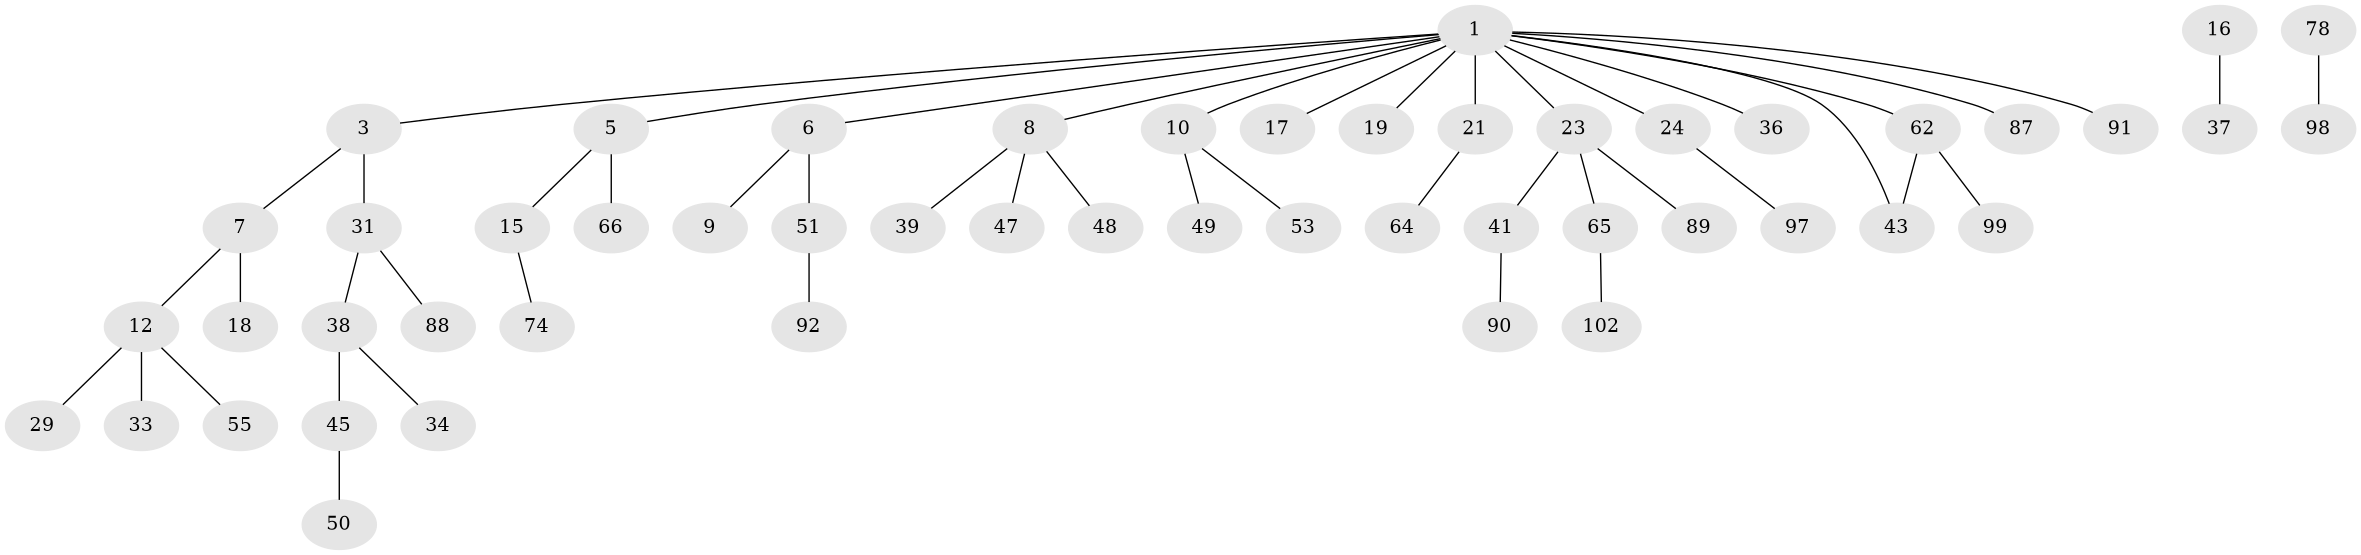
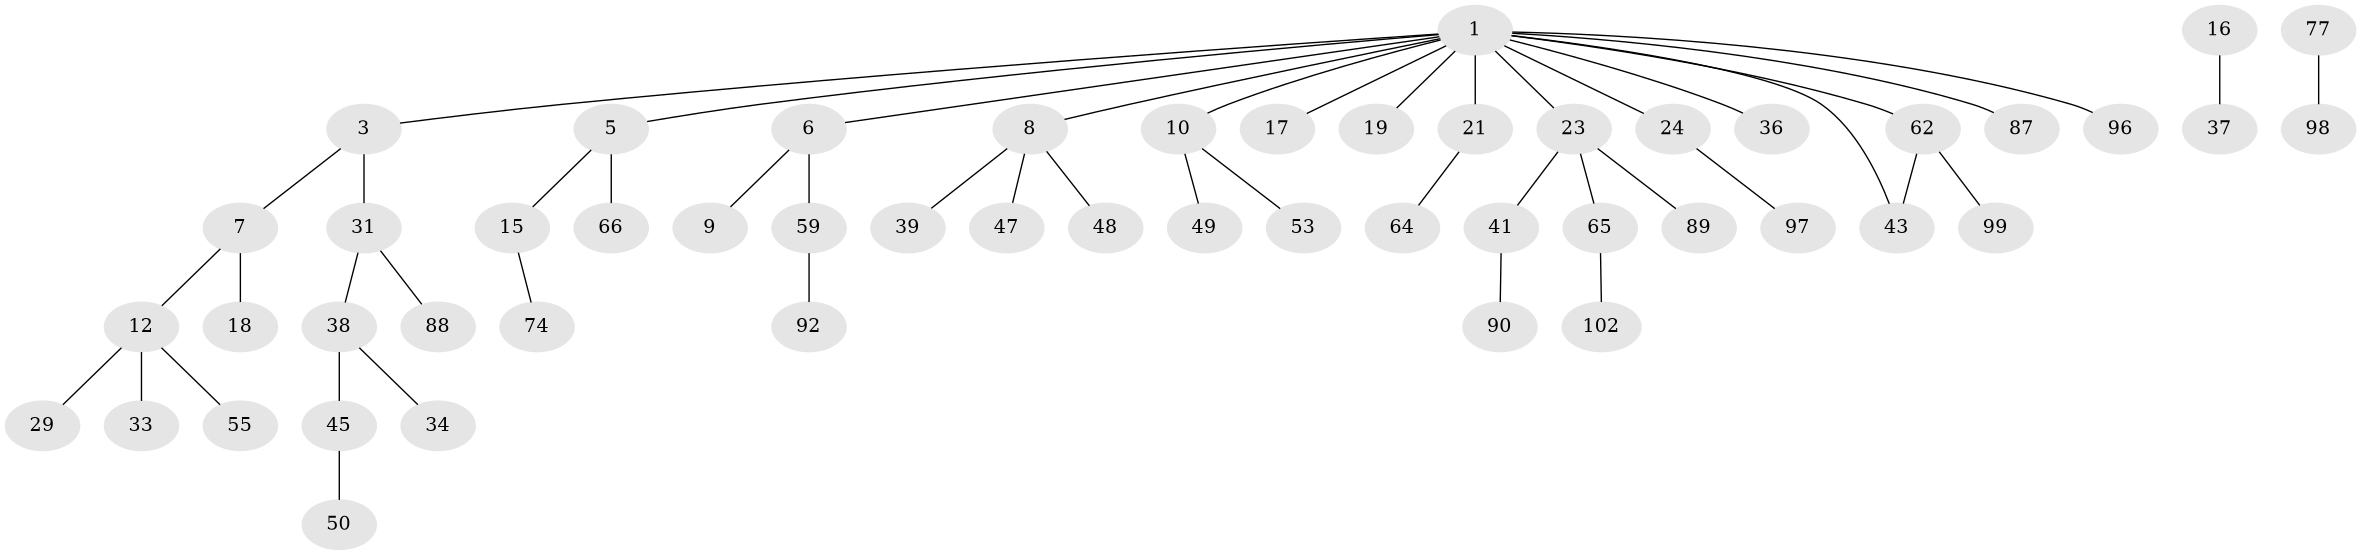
  graph {
    node [color=gray90 style=filled]
    1 [super="+2+4"]
    3 [super="+35"]
    5
    6 [super="+70"]
    8
    10 [super="+46"]
    17 [super="+25"]
    19
    21
    23 [super="+27+40"]
    24 [super="+82+71+67"]
    36 [super="+57"]
    43
    62 [super="+65"]
    87
-   91 [super="+103"]
+   91 [super="+103" label=96]
    7
    31 [super="+42+34"]
    15 [super="+20+28"]
    66
    9
-   59 [label=51]
+   59
    39
    47
    48
    49
    53 [super="+96+76"]
    16 [super="+100+56+30+18+44"]
    37
    64
    41 [super="+68"]
    n32 [label=65 super="+72"]
    89 [super="+101"]
    97
    99
    12 [super="+22"]
    n37 [label=18]
    38
    88
    74
    92 [super="+104"]
    29 [super="+75"]
    33 [super="+93"]
    55
    90
    102
    45
    n48 [label=34]
    50 [super="+54"]
-   78
+   78 [label=77]
    98
    1 -- 3
    1 -- 5
    1 -- 6
    1 -- 8
    1 -- 10
    1 -- 17
    1 -- 19
    1 -- 21
    1 -- 23
    1 -- 24
    1 -- 36
    1 -- 43
    1 -- 62
    1 -- 87
    1 -- 91
    3 -- 7
    3 -- 31
    5 -- 15
    5 -- 66
    6 -- 9
    6 -- 59
    8 -- 39
    8 -- 47
    8 -- 48
    10 -- 49
    10 -- 53
    21 -- 64
    23 -- 41
    23 -- n32
    23 -- 89
    24 -- 97
    62 -- 43
    62 -- 99
    7 -- 12
    7 -- n37
    31 -- 38
    31 -- 88
    15 -- 74
    59 -- 92
    16 -- 37
    41 -- 90
    n32 -- 102
    12 -- 29
    12 -- 33
    12 -- 55
    38 -- 45
    38 -- n48
    45 -- 50
    78 -- 98
  }
